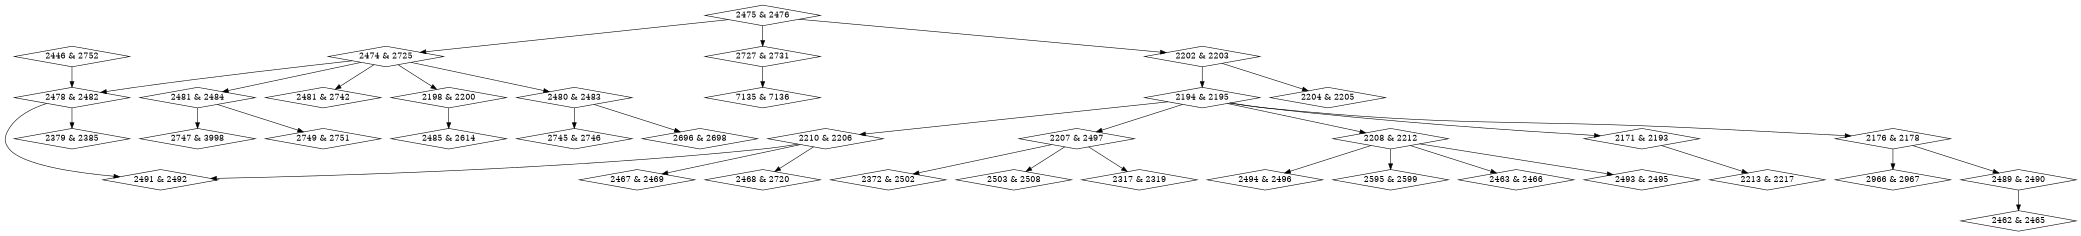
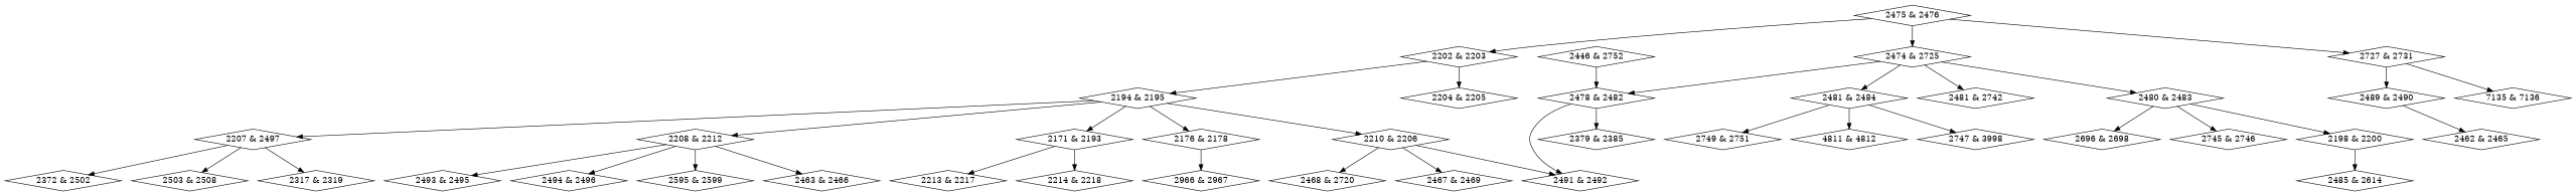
  digraph {
    node [shape=diamond]
    n1 [label="2171 & 2193"]
    n2 [label="2213 & 2217"]
+   n3 [label="2214 & 2218"]
    n4 [label="2176 & 2178"]
    n5 [label="2489 & 2490"]
    n6 [label="2966 & 2967"]
    n7 [label="2462 & 2465"]
    n8 [label="2210 & 2206"]
    n9 [label="2467 & 2469"]
    n10 [label="2468 & 2720"]
    n11 [label="2491 & 2492"]
    n12 [label="2194 & 2195"]
    n13 [label="2207 & 2497"]
    n14 [label="2208 & 2212"]
    n15 [label="2317 & 2319"]
    n16 [label="2372 & 2502"]
    n17 [label="2503 & 2508"]
    n18 [label="2463 & 2466"]
    n19 [label="2493 & 2495"]
    n20 [label="2494 & 2496"]
    n21 [label="2595 & 2599"]
    n22 [label="2198 & 2200"]
    n23 [label="2485 & 2614"]
    n24 [label="2202 & 2203"]
    n25 [label="2204 & 2205"]
    n26 [label="2379 & 2385"]
    n27 [label="2446 & 2752"]
    n28 [label="2478 & 2482"]
    n29 [label="2474 & 2725"]
    n30 [label="2480 & 2483"]
    n31 [label="2481 & 2484"]
    n32 [label="2481 & 2742"]
    n33 [label="2696 & 2698"]
    n34 [label="2745 & 2746"]
    n35 [label="2747 & 3998"]
    n36 [label="2749 & 2751"]
+   n37 [label="4811 & 4812"]
    n38 [label="2475 & 2476"]
    n39 [label="2727 & 2731"]
    n40 [label="7135 & 7136"]
    n1 -> n2
-   n4 -> n5
+   n1 -> n3
+   n39 -> n5
    n4 -> n6
    n5 -> n7
    n8 -> n9
    n8 -> n10
    n8 -> n11
    n12 -> n1
    n12 -> n4
    n12 -> n8
    n12 -> n13
    n12 -> n14
    n13 -> n15
    n13 -> n16
    n13 -> n17
    n14 -> n18
    n14 -> n19
    n14 -> n20
    n14 -> n21
    n22 -> n23
    n24 -> n12
    n24 -> n25
    n27 -> n28
    n28 -> n11
    n28 -> n26
-   n29 -> n22
+   n30 -> n22
    n29 -> n28
    n29 -> n30
    n29 -> n31
    n29 -> n32
    n30 -> n33
    n30 -> n34
    n31 -> n35
    n31 -> n36
+   n31 -> n37
    n38 -> n24
    n38 -> n29
    n38 -> n39
    n39 -> n40
  }
